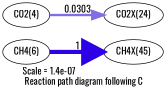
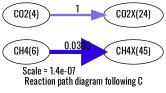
  digraph {
    fontname=Oswald
    label="Scale = 1.4e-07\l Reaction path diagram following C"
    rankdir=LR
    node [fontname=Oswald]
    edge [fontname=Oswald]
    n1 [label="CH4(6)"]
    n2 [label="CH4X(45)"]
    n3 [label="CO2(4)"]
    n4 [label="CO2X(24)"]
-   n1 -> n2 [arrowsize=3 color="0.7, 1.5, 0.9" label=" 1" style="setlinewidth(6)"]
-   n3 -> n4 [arrowsize=1.68 color="0.7, 0.53, 0.9" label=" 0.0303" style="setlinewidth(3.36)"]
+   n1 -> n2 [arrowsize=3 color="0.7, 1.5, 0.9" label=" 0.0303" style="setlinewidth(6)"]
+   n3 -> n4 [arrowsize=1.68 color="0.7, 0.53, 0.9" label=" 1" style="setlinewidth(3.36)"]
  }
